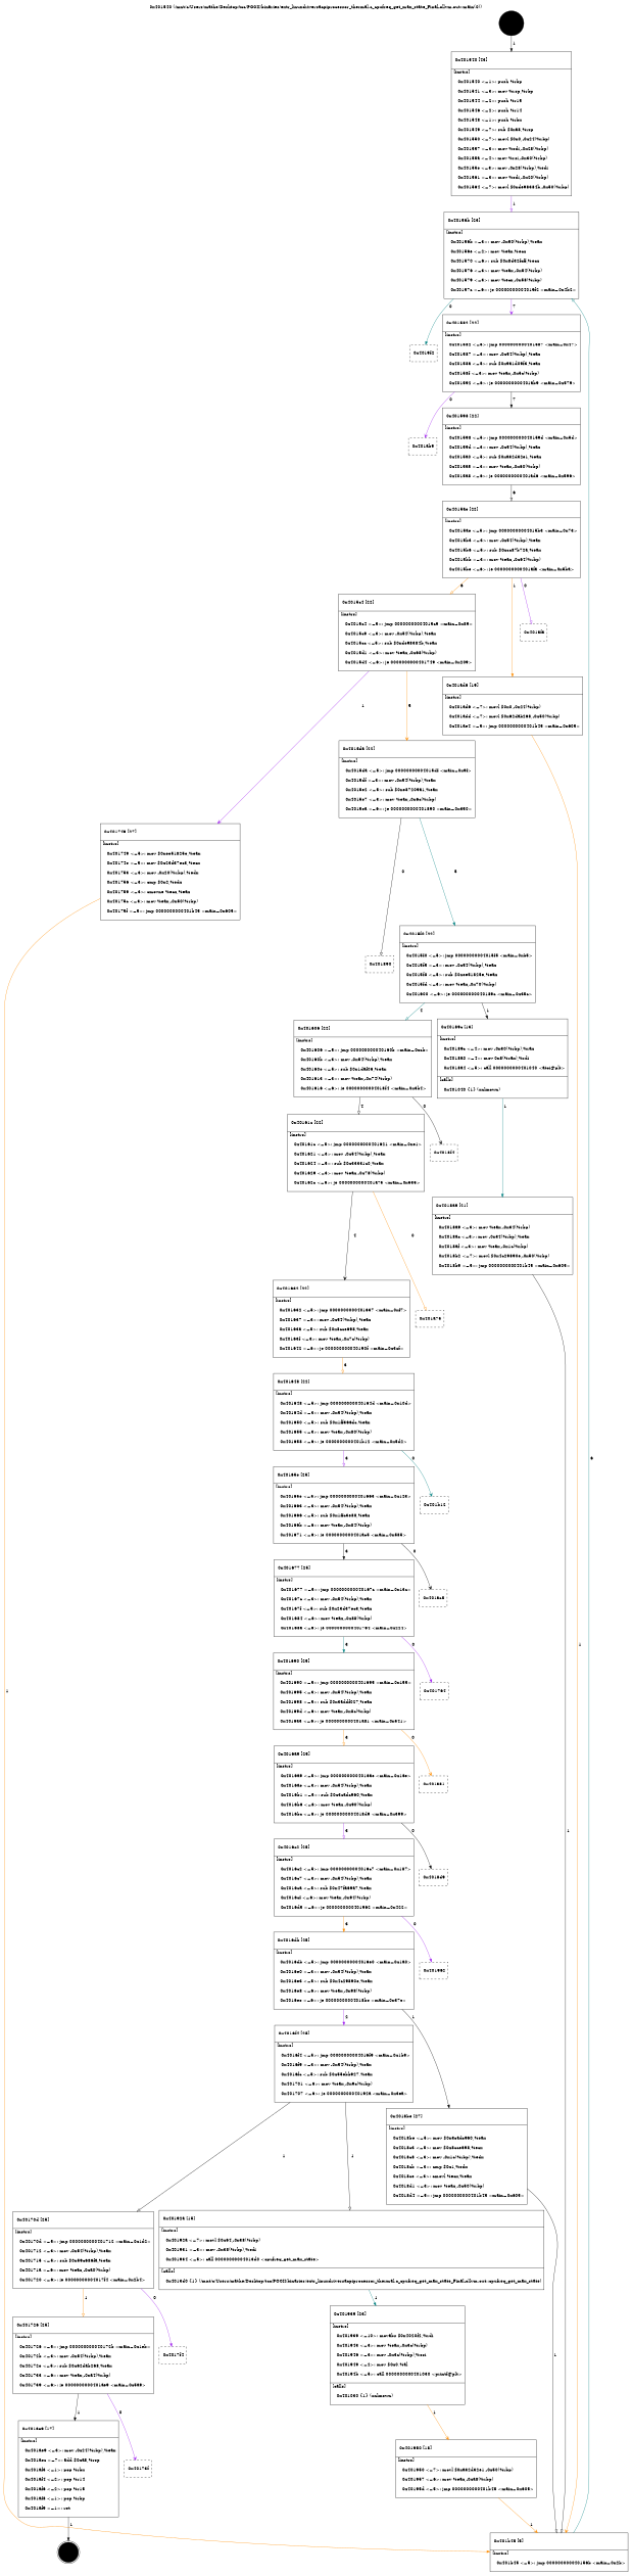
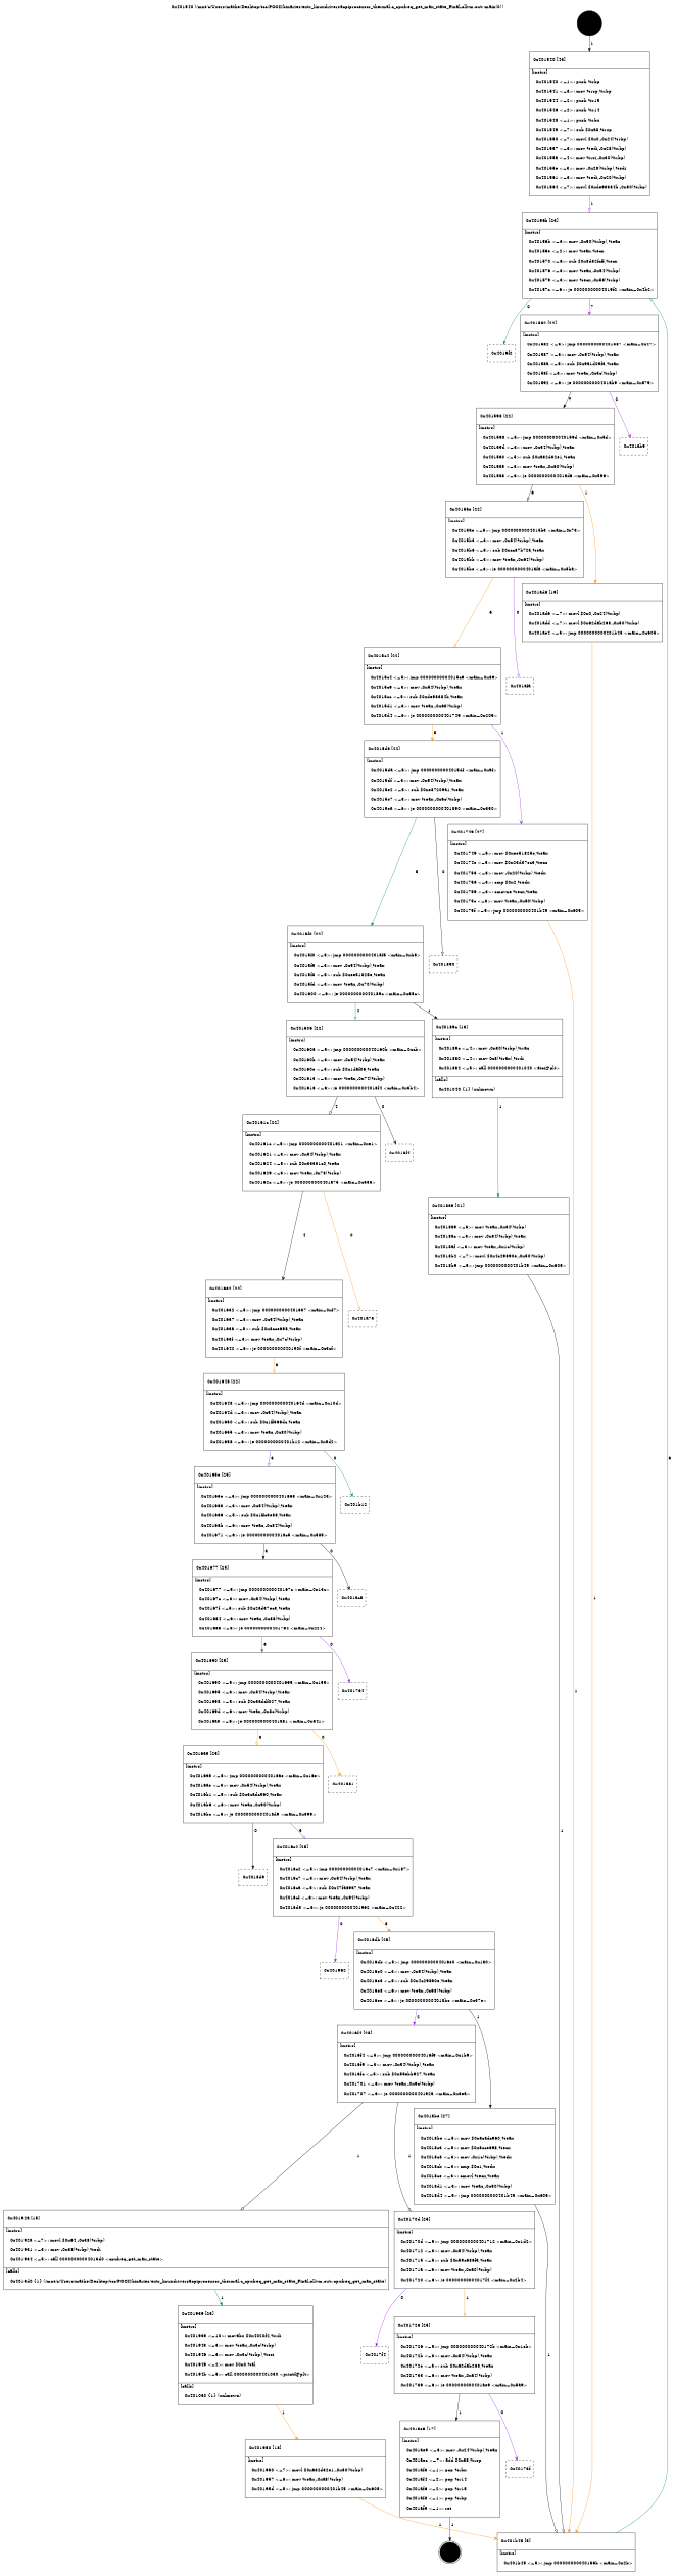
  digraph {
    label="0x401540 (/mnt/c/Users/mathe/Desktop/tcc/POCII/binaries/extr_linuxdriversacpiprocessor_thermal.c_cpufreq_get_max_state_Final-ollvm.out::main(0))"
    labelloc=t
    node [shape=record]
    edge [arrowhead=normal color=black]
    Entry [fillcolor=black height=0.3 shape=circle style=filled width=0.3]
    n2 [label="{\n     0x401540 [43]\l\n     | [instrs]\l\n     &nbsp;&nbsp;0x401540 \<+1\>: push %rbp\l\n     &nbsp;&nbsp;0x401541 \<+3\>: mov %rsp,%rbp\l\n     &nbsp;&nbsp;0x401544 \<+2\>: push %r15\l\n     &nbsp;&nbsp;0x401546 \<+2\>: push %r14\l\n     &nbsp;&nbsp;0x401548 \<+1\>: push %rbx\l\n     &nbsp;&nbsp;0x401549 \<+7\>: sub $0xa8,%rsp\l\n     &nbsp;&nbsp;0x401550 \<+7\>: movl $0x0,-0x24(%rbp)\l\n     &nbsp;&nbsp;0x401557 \<+3\>: mov %edi,-0x28(%rbp)\l\n     &nbsp;&nbsp;0x40155a \<+4\>: mov %rsi,-0x30(%rbp)\l\n     &nbsp;&nbsp;0x40155e \<+3\>: mov -0x28(%rbp),%edi\l\n     &nbsp;&nbsp;0x401561 \<+3\>: mov %edi,-0x20(%rbp)\l\n     &nbsp;&nbsp;0x401564 \<+7\>: movl $0xde98384b,-0x50(%rbp)\l\n  }"]
    n3 [label="{\n     0x40156b [23]\l\n     | [instrs]\l\n     &nbsp;&nbsp;0x40156b \<+3\>: mov -0x50(%rbp),%eax\l\n     &nbsp;&nbsp;0x40156e \<+2\>: mov %eax,%ecx\l\n     &nbsp;&nbsp;0x401570 \<+6\>: sub $0x8d32fcff,%ecx\l\n     &nbsp;&nbsp;0x401576 \<+3\>: mov %eax,-0x54(%rbp)\l\n     &nbsp;&nbsp;0x401579 \<+3\>: mov %ecx,-0x58(%rbp)\l\n     &nbsp;&nbsp;0x40157c \<+6\>: je 00000000004019f2 \<main+0x4b2\>\l\n  }"]
    n4 [label="{\n     0x4019f2\l\n  }" style=dashed]
    n5 [label="{\n     0x401582 [22]\l\n     | [instrs]\l\n     &nbsp;&nbsp;0x401582 \<+5\>: jmp 0000000000401587 \<main+0x47\>\l\n     &nbsp;&nbsp;0x401587 \<+3\>: mov -0x54(%rbp),%eax\l\n     &nbsp;&nbsp;0x40158a \<+5\>: sub $0x9a1d09f3,%eax\l\n     &nbsp;&nbsp;0x40158f \<+3\>: mov %eax,-0x5c(%rbp)\l\n     &nbsp;&nbsp;0x401592 \<+6\>: je 0000000000401ab9 \<main+0x579\>\l\n  }"]
    n6 [label="{\n     0x401ab9\l\n  }" style=dashed]
    n7 [label="{\n     0x401598 [22]\l\n     | [instrs]\l\n     &nbsp;&nbsp;0x401598 \<+5\>: jmp 000000000040159d \<main+0x5d\>\l\n     &nbsp;&nbsp;0x40159d \<+3\>: mov -0x54(%rbp),%eax\l\n     &nbsp;&nbsp;0x4015a0 \<+5\>: sub $0xa32d32e1,%eax\l\n     &nbsp;&nbsp;0x4015a5 \<+3\>: mov %eax,-0x60(%rbp)\l\n     &nbsp;&nbsp;0x4015a8 \<+6\>: je 0000000000401ad6 \<main+0x596\>\l\n  }"]
    n8 [label="{\n     0x401ad6 [19]\l\n     | [instrs]\l\n     &nbsp;&nbsp;0x401ad6 \<+7\>: movl $0x0,-0x24(%rbp)\l\n     &nbsp;&nbsp;0x401add \<+7\>: movl $0x62dab268,-0x50(%rbp)\l\n     &nbsp;&nbsp;0x401ae4 \<+5\>: jmp 0000000000401b45 \<main+0x605\>\l\n  }"]
    n9 [label="{\n     0x4015ae [22]\l\n     | [instrs]\l\n     &nbsp;&nbsp;0x4015ae \<+5\>: jmp 00000000004015b3 \<main+0x73\>\l\n     &nbsp;&nbsp;0x4015b3 \<+3\>: mov -0x54(%rbp),%eax\l\n     &nbsp;&nbsp;0x4015b6 \<+5\>: sub $0xcc87b72a,%eax\l\n     &nbsp;&nbsp;0x4015bb \<+3\>: mov %eax,-0x64(%rbp)\l\n     &nbsp;&nbsp;0x4015be \<+6\>: je 0000000000401afa \<main+0x5ba\>\l\n  }"]
    Exit [fillcolor=black height=0.3 peripheries=2 shape=circle style=filled width=0.3]
    n11 [label="{\n     0x401b45 [5]\l\n     | [instrs]\l\n     &nbsp;&nbsp;0x401b45 \<+5\>: jmp 000000000040156b \<main+0x2b\>\l\n  }"]
    n12 [label="{\n     0x401afa\l\n  }" style=dashed]
    n13 [label="{\n     0x4015c4 [22]\l\n     | [instrs]\l\n     &nbsp;&nbsp;0x4015c4 \<+5\>: jmp 00000000004015c9 \<main+0x89\>\l\n     &nbsp;&nbsp;0x4015c9 \<+3\>: mov -0x54(%rbp),%eax\l\n     &nbsp;&nbsp;0x4015cc \<+5\>: sub $0xde98384b,%eax\l\n     &nbsp;&nbsp;0x4015d1 \<+3\>: mov %eax,-0x68(%rbp)\l\n     &nbsp;&nbsp;0x4015d4 \<+6\>: je 0000000000401749 \<main+0x209\>\l\n  }"]
    n14 [label="{\n     0x40173f\l\n  }" style=dashed]
    n15 [label="{\n     0x401749 [27]\l\n     | [instrs]\l\n     &nbsp;&nbsp;0x401749 \<+5\>: mov $0xee51825e,%eax\l\n     &nbsp;&nbsp;0x40174e \<+5\>: mov $0x23d37ec3,%ecx\l\n     &nbsp;&nbsp;0x401753 \<+3\>: mov -0x20(%rbp),%edx\l\n     &nbsp;&nbsp;0x401756 \<+3\>: cmp $0x2,%edx\l\n     &nbsp;&nbsp;0x401759 \<+3\>: cmovne %ecx,%eax\l\n     &nbsp;&nbsp;0x40175c \<+3\>: mov %eax,-0x50(%rbp)\l\n     &nbsp;&nbsp;0x40175f \<+5\>: jmp 0000000000401b45 \<main+0x605\>\l\n  }"]
    n16 [label="{\n     0x4015da [22]\l\n     | [instrs]\l\n     &nbsp;&nbsp;0x4015da \<+5\>: jmp 00000000004015df \<main+0x9f\>\l\n     &nbsp;&nbsp;0x4015df \<+3\>: mov -0x54(%rbp),%eax\l\n     &nbsp;&nbsp;0x4015e2 \<+5\>: sub $0xe87209a1,%eax\l\n     &nbsp;&nbsp;0x4015e7 \<+3\>: mov %eax,-0x6c(%rbp)\l\n     &nbsp;&nbsp;0x4015ea \<+6\>: je 0000000000401890 \<main+0x350\>\l\n  }"]
    n17 [label="{\n     0x401ae9 [17]\l\n     | [instrs]\l\n     &nbsp;&nbsp;0x401ae9 \<+3\>: mov -0x24(%rbp),%eax\l\n     &nbsp;&nbsp;0x401aec \<+7\>: add $0xa8,%rsp\l\n     &nbsp;&nbsp;0x401af3 \<+1\>: pop %rbx\l\n     &nbsp;&nbsp;0x401af4 \<+2\>: pop %r14\l\n     &nbsp;&nbsp;0x401af6 \<+2\>: pop %r15\l\n     &nbsp;&nbsp;0x401af8 \<+1\>: pop %rbp\l\n     &nbsp;&nbsp;0x401af9 \<+1\>: ret\l\n  }"]
    n18 [label="{\n     0x401890\l\n  }" style=dashed]
    n19 [label="{\n     0x4015f0 [22]\l\n     | [instrs]\l\n     &nbsp;&nbsp;0x4015f0 \<+5\>: jmp 00000000004015f5 \<main+0xb5\>\l\n     &nbsp;&nbsp;0x4015f5 \<+3\>: mov -0x54(%rbp),%eax\l\n     &nbsp;&nbsp;0x4015f8 \<+5\>: sub $0xee51825e,%eax\l\n     &nbsp;&nbsp;0x4015fd \<+3\>: mov %eax,-0x70(%rbp)\l\n     &nbsp;&nbsp;0x401600 \<+6\>: je 000000000040189c \<main+0x35c\>\l\n  }"]
    n20 [label="{\n     0x401726 [25]\l\n     | [instrs]\l\n     &nbsp;&nbsp;0x401726 \<+5\>: jmp 000000000040172b \<main+0x1eb\>\l\n     &nbsp;&nbsp;0x40172b \<+3\>: mov -0x54(%rbp),%eax\l\n     &nbsp;&nbsp;0x40172e \<+5\>: sub $0x62dab268,%eax\l\n     &nbsp;&nbsp;0x401733 \<+6\>: mov %eax,-0xa4(%rbp)\l\n     &nbsp;&nbsp;0x401739 \<+6\>: je 0000000000401ae9 \<main+0x5a9\>\l\n  }"]
    n21 [label="{\n     0x40189c [13]\l\n     | [instrs]\l\n     &nbsp;&nbsp;0x40189c \<+4\>: mov -0x30(%rbp),%rax\l\n     &nbsp;&nbsp;0x4018a0 \<+4\>: mov 0x8(%rax),%rdi\l\n     &nbsp;&nbsp;0x4018a4 \<+5\>: call 0000000000401040 \<atoi@plt\>\l\n     | [calls]\l\n     &nbsp;&nbsp;0x401040 \{1\} (unknown)\l\n  }"]
    n22 [label="{\n     0x401606 [22]\l\n     | [instrs]\l\n     &nbsp;&nbsp;0x401606 \<+5\>: jmp 000000000040160b \<main+0xcb\>\l\n     &nbsp;&nbsp;0x40160b \<+3\>: mov -0x54(%rbp),%eax\l\n     &nbsp;&nbsp;0x40160e \<+5\>: sub $0x1daf06,%eax\l\n     &nbsp;&nbsp;0x401613 \<+3\>: mov %eax,-0x74(%rbp)\l\n     &nbsp;&nbsp;0x401616 \<+6\>: je 00000000004018f4 \<main+0x3b4\>\l\n  }"]
    n23 [label="{\n     0x4017f4\l\n  }" style=dashed]
    n24 [label="{\n     0x4018a9 [21]\l\n     | [instrs]\l\n     &nbsp;&nbsp;0x4018a9 \<+3\>: mov %eax,-0x34(%rbp)\l\n     &nbsp;&nbsp;0x4018ac \<+3\>: mov -0x34(%rbp),%eax\l\n     &nbsp;&nbsp;0x4018af \<+3\>: mov %eax,-0x1c(%rbp)\l\n     &nbsp;&nbsp;0x4018b2 \<+7\>: movl $0x4c29890e,-0x50(%rbp)\l\n     &nbsp;&nbsp;0x4018b9 \<+5\>: jmp 0000000000401b45 \<main+0x605\>\l\n  }"]
    n25 [label="{\n     0x4018f4\l\n  }" style=dashed]
    n26 [label="{\n     0x40161c [22]\l\n     | [instrs]\l\n     &nbsp;&nbsp;0x40161c \<+5\>: jmp 0000000000401621 \<main+0xe1\>\l\n     &nbsp;&nbsp;0x401621 \<+3\>: mov -0x54(%rbp),%eax\l\n     &nbsp;&nbsp;0x401624 \<+5\>: sub $0x33331c0,%eax\l\n     &nbsp;&nbsp;0x401629 \<+3\>: mov %eax,-0x78(%rbp)\l\n     &nbsp;&nbsp;0x40162c \<+6\>: je 0000000000401a75 \<main+0x535\>\l\n  }"]
    n27 [label="{\n     0x401950 [18]\l\n     | [instrs]\l\n     &nbsp;&nbsp;0x401950 \<+7\>: movl $0xa32d32e1,-0x50(%rbp)\l\n     &nbsp;&nbsp;0x401957 \<+6\>: mov %eax,-0xa8(%rbp)\l\n     &nbsp;&nbsp;0x40195d \<+5\>: jmp 0000000000401b45 \<main+0x605\>\l\n  }"]
    n28 [label="{\n     0x401a75\l\n  }" style=dashed]
    n29 [label="{\n     0x401632 [22]\l\n     | [instrs]\l\n     &nbsp;&nbsp;0x401632 \<+5\>: jmp 0000000000401637 \<main+0xf7\>\l\n     &nbsp;&nbsp;0x401637 \<+3\>: mov -0x54(%rbp),%eax\l\n     &nbsp;&nbsp;0x40163a \<+5\>: sub $0x8cce698,%eax\l\n     &nbsp;&nbsp;0x40163f \<+3\>: mov %eax,-0x7c(%rbp)\l\n     &nbsp;&nbsp;0x401642 \<+6\>: je 000000000040190f \<main+0x3cf\>\l\n  }"]
    n30 [label="{\n     0x401939 [23]\l\n     | [instrs]\l\n     &nbsp;&nbsp;0x401939 \<+10\>: movabs $0x4020f2,%rdi\l\n     &nbsp;&nbsp;0x401943 \<+3\>: mov %eax,-0x3c(%rbp)\l\n     &nbsp;&nbsp;0x401946 \<+3\>: mov -0x3c(%rbp),%esi\l\n     &nbsp;&nbsp;0x401949 \<+2\>: mov $0x0,%al\l\n     &nbsp;&nbsp;0x40194b \<+5\>: call 0000000000401030 \<printf@plt\>\l\n     | [calls]\l\n     &nbsp;&nbsp;0x401030 \{1\} (unknown)\l\n  }"]
    n31 [label="{\n     0x401648 [22]\l\n     | [instrs]\l\n     &nbsp;&nbsp;0x401648 \<+5\>: jmp 000000000040164d \<main+0x10d\>\l\n     &nbsp;&nbsp;0x40164d \<+3\>: mov -0x54(%rbp),%eax\l\n     &nbsp;&nbsp;0x401650 \<+5\>: sub $0x1ff366dc,%eax\l\n     &nbsp;&nbsp;0x401655 \<+3\>: mov %eax,-0x80(%rbp)\l\n     &nbsp;&nbsp;0x401658 \<+6\>: je 0000000000401b12 \<main+0x5d2\>\l\n  }"]
    n32 [label="{\n     0x40170d [25]\l\n     | [instrs]\l\n     &nbsp;&nbsp;0x40170d \<+5\>: jmp 0000000000401712 \<main+0x1d2\>\l\n     &nbsp;&nbsp;0x401712 \<+3\>: mov -0x54(%rbp),%eax\l\n     &nbsp;&nbsp;0x401715 \<+5\>: sub $0x59c686fa,%eax\l\n     &nbsp;&nbsp;0x40171a \<+6\>: mov %eax,-0xa0(%rbp)\l\n     &nbsp;&nbsp;0x401720 \<+6\>: je 00000000004017f4 \<main+0x2b4\>\l\n  }"]
    n33 [label="{\n     0x401b12\l\n  }" style=dashed]
    n34 [label="{\n     0x40165e [25]\l\n     | [instrs]\l\n     &nbsp;&nbsp;0x40165e \<+5\>: jmp 0000000000401663 \<main+0x123\>\l\n     &nbsp;&nbsp;0x401663 \<+3\>: mov -0x54(%rbp),%eax\l\n     &nbsp;&nbsp;0x401666 \<+5\>: sub $0x1ffc3e88,%eax\l\n     &nbsp;&nbsp;0x40166b \<+6\>: mov %eax,-0x84(%rbp)\l\n     &nbsp;&nbsp;0x401671 \<+6\>: je 0000000000401ac5 \<main+0x585\>\l\n  }"]
    n35 [label="{\n     0x40192a [15]\l\n     | [instrs]\l\n     &nbsp;&nbsp;0x40192a \<+7\>: movl $0x64,-0x38(%rbp)\l\n     &nbsp;&nbsp;0x401931 \<+3\>: mov -0x38(%rbp),%edi\l\n     &nbsp;&nbsp;0x401934 \<+5\>: call 00000000004013d0 \<cpufreq_get_max_state\>\l\n     | [calls]\l\n     &nbsp;&nbsp;0x4013d0 \{1\} (/mnt/c/Users/mathe/Desktop/tcc/POCII/binaries/extr_linuxdriversacpiprocessor_thermal.c_cpufreq_get_max_state_Final-ollvm.out::cpufreq_get_max_state)\l\n  }"]
    n36 [label="{\n     0x401ac5\l\n  }" style=dashed]
    n37 [label="{\n     0x401677 [25]\l\n     | [instrs]\l\n     &nbsp;&nbsp;0x401677 \<+5\>: jmp 000000000040167c \<main+0x13c\>\l\n     &nbsp;&nbsp;0x40167c \<+3\>: mov -0x54(%rbp),%eax\l\n     &nbsp;&nbsp;0x40167f \<+5\>: sub $0x23d37ec3,%eax\l\n     &nbsp;&nbsp;0x401684 \<+6\>: mov %eax,-0x88(%rbp)\l\n     &nbsp;&nbsp;0x40168a \<+6\>: je 0000000000401764 \<main+0x224\>\l\n  }"]
    n38 [label="{\n     0x4016f4 [25]\l\n     | [instrs]\l\n     &nbsp;&nbsp;0x4016f4 \<+5\>: jmp 00000000004016f9 \<main+0x1b9\>\l\n     &nbsp;&nbsp;0x4016f9 \<+3\>: mov -0x54(%rbp),%eax\l\n     &nbsp;&nbsp;0x4016fc \<+5\>: sub $0x55ebb927,%eax\l\n     &nbsp;&nbsp;0x401701 \<+6\>: mov %eax,-0x9c(%rbp)\l\n     &nbsp;&nbsp;0x401707 \<+6\>: je 000000000040192a \<main+0x3ea\>\l\n  }"]
    n39 [label="{\n     0x401764\l\n  }" style=dashed]
    n40 [label="{\n     0x401690 [25]\l\n     | [instrs]\l\n     &nbsp;&nbsp;0x401690 \<+5\>: jmp 0000000000401695 \<main+0x155\>\l\n     &nbsp;&nbsp;0x401695 \<+3\>: mov -0x54(%rbp),%eax\l\n     &nbsp;&nbsp;0x401698 \<+5\>: sub $0x3addf027,%eax\l\n     &nbsp;&nbsp;0x40169d \<+6\>: mov %eax,-0x8c(%rbp)\l\n     &nbsp;&nbsp;0x4016a3 \<+6\>: je 0000000000401a81 \<main+0x541\>\l\n  }"]
    n41 [label="{\n     0x4018be [27]\l\n     | [instrs]\l\n     &nbsp;&nbsp;0x4018be \<+5\>: mov $0x3cadc960,%eax\l\n     &nbsp;&nbsp;0x4018c3 \<+5\>: mov $0x8cce698,%ecx\l\n     &nbsp;&nbsp;0x4018c8 \<+3\>: mov -0x1c(%rbp),%edx\l\n     &nbsp;&nbsp;0x4018cb \<+3\>: cmp $0x1,%edx\l\n     &nbsp;&nbsp;0x4018ce \<+3\>: cmovl %ecx,%eax\l\n     &nbsp;&nbsp;0x4018d1 \<+3\>: mov %eax,-0x50(%rbp)\l\n     &nbsp;&nbsp;0x4018d4 \<+5\>: jmp 0000000000401b45 \<main+0x605\>\l\n  }"]
    n42 [label="{\n     0x401a81\l\n  }" style=dashed]
    n43 [label="{\n     0x4016a9 [25]\l\n     | [instrs]\l\n     &nbsp;&nbsp;0x4016a9 \<+5\>: jmp 00000000004016ae \<main+0x16e\>\l\n     &nbsp;&nbsp;0x4016ae \<+3\>: mov -0x54(%rbp),%eax\l\n     &nbsp;&nbsp;0x4016b1 \<+5\>: sub $0x3cadc960,%eax\l\n     &nbsp;&nbsp;0x4016b6 \<+6\>: mov %eax,-0x90(%rbp)\l\n     &nbsp;&nbsp;0x4016bc \<+6\>: je 00000000004018d9 \<main+0x399\>\l\n  }"]
    n44 [label="{\n     0x4016db [25]\l\n     | [instrs]\l\n     &nbsp;&nbsp;0x4016db \<+5\>: jmp 00000000004016e0 \<main+0x1a0\>\l\n     &nbsp;&nbsp;0x4016e0 \<+3\>: mov -0x54(%rbp),%eax\l\n     &nbsp;&nbsp;0x4016e3 \<+5\>: sub $0x4c29890e,%eax\l\n     &nbsp;&nbsp;0x4016e8 \<+6\>: mov %eax,-0x98(%rbp)\l\n     &nbsp;&nbsp;0x4016ee \<+6\>: je 00000000004018be \<main+0x37e\>\l\n  }"]
    n45 [label="{\n     0x4016c2 [25]\l\n     | [instrs]\l\n     &nbsp;&nbsp;0x4016c2 \<+5\>: jmp 00000000004016c7 \<main+0x187\>\l\n     &nbsp;&nbsp;0x4016c7 \<+3\>: mov -0x54(%rbp),%eax\l\n     &nbsp;&nbsp;0x4016ca \<+5\>: sub $0x47fa69a7,%eax\l\n     &nbsp;&nbsp;0x4016cf \<+6\>: mov %eax,-0x94(%rbp)\l\n     &nbsp;&nbsp;0x4016d5 \<+6\>: je 0000000000401962 \<main+0x422\>\l\n  }"]
    n46 [label="{\n     0x4018d9\l\n  }" style=dashed]
    n47 [label="{\n     0x401962\l\n  }" style=dashed]
    Entry -> n2 [label=" 1"]
    n2 -> n3 [arrowhead=onormal color=purple label=" 1"]
    n3 -> n4 [color=teal label=" 0"]
    n3 -> n5 [arrowhead=vee color=purple label=" 7"]
    n5 -> n6 [arrowhead=vee color=purple label=" 0"]
    n5 -> n7 [label=" 7"]
-   n9 -> n8 [color=darkorange label=" 1"]
+   n7 -> n8 [color=darkorange label=" 1"]
    n7 -> n9 [arrowhead=onormal label=" 6"]
    n8 -> n11 [arrowhead=vee color=darkorange label=" 1"]
    n9 -> n12 [arrowhead=onormal color=purple label=" 0"]
    n9 -> n13 [arrowhead=onormal color=darkorange label=" 6"]
    n11 -> n3 [arrowhead=onormal color=teal label=" 6"]
    n13 -> n15 [arrowhead=vee color=purple label=" 1"]
    n13 -> n16 [arrowhead=vee color=darkorange label=" 5"]
    n15 -> n11 [color=darkorange label=" 1"]
    n16 -> n18 [arrowhead=onormal label=" 0"]
    n16 -> n19 [color=teal label=" 5"]
    n17 -> Exit [label=" 1"]
    n19 -> n21 [label=" 1"]
    n19 -> n22 [arrowhead=onormal color=teal label=" 4"]
    n20 -> n14 [arrowhead=vee color=purple label=" 0"]
    n20 -> n17 [label=" 1"]
    n21 -> n24 [color=teal label=" 1"]
    n22 -> n25 [arrowhead=vee label=" 0"]
    n22 -> n26 [arrowhead=onormal label=" 4"]
    n24 -> n11 [arrowhead=onormal label=" 1"]
    n26 -> n28 [arrowhead=onormal color=darkorange label=" 0"]
    n26 -> n29 [arrowhead=vee label=" 4"]
    n27 -> n11 [arrowhead=vee color=darkorange label=" 1"]
    n29 -> n31 [arrowhead=onormal color=darkorange label=" 3"]
    n30 -> n27 [arrowhead=vee color=darkorange label=" 1"]
    n31 -> n33 [arrowhead=vee color=teal label=" 0"]
    n31 -> n34 [arrowhead=onormal color=purple label=" 3"]
    n32 -> n20 [arrowhead=onormal color=darkorange label=" 1"]
    n32 -> n23 [color=purple label=" 0"]
    n34 -> n36 [arrowhead=vee label=" 0"]
    n34 -> n37 [label=" 3"]
    n35 -> n30 [color=teal label=" 1"]
    n37 -> n39 [color=purple label=" 0"]
    n37 -> n40 [color=teal label=" 3"]
    n38 -> n32 [arrowhead=onormal label=" 1"]
    n38 -> n35 [arrowhead=onormal label=" 1"]
    n40 -> n42 [arrowhead=vee color=darkorange label=" 0"]
    n40 -> n43 [arrowhead=onormal color=darkorange label=" 3"]
    n41 -> n11 [arrowhead=onormal label=" 1"]
    n43 -> n45 [arrowhead=onormal color=purple label=" 3"]
    n43 -> n46 [label=" 0"]
    n44 -> n38 [color=purple label=" 2"]
    n44 -> n41 [label=" 1"]
    n45 -> n44 [color=darkorange label=" 3"]
    n45 -> n47 [color=purple label=" 0"]
  }
